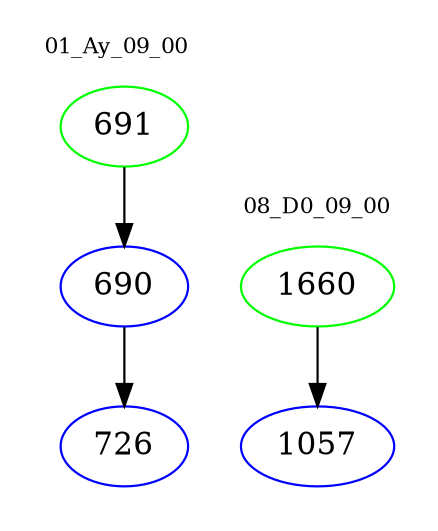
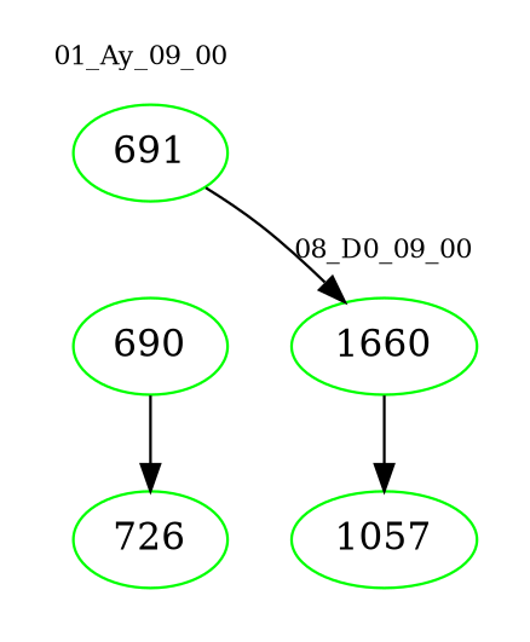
  digraph {
    node [color=blue]
    edge [color=black]
    n1 [color=green label=691]
-   n2 [label=690]
-   n3 [label=726]
+   n2 [color=green label=690]
+   n3 [color=green label=726]
    n4 [color=green label=1660]
-   n5 [label=1057]
+   n5 [color=green label=1057]
    subgraph cluster_1 {
      color=white
      fontsize=10
      label="01_Ay_09_00"
      n1
      n2
      n3
    }
    subgraph cluster_2 {
      color=white
      fontsize=10
      label="08_D0_09_00"
      n4
      n5
    }
-   n1 -> n2
+   n1 -> n4
    n2 -> n3
    n4 -> n5
  }
